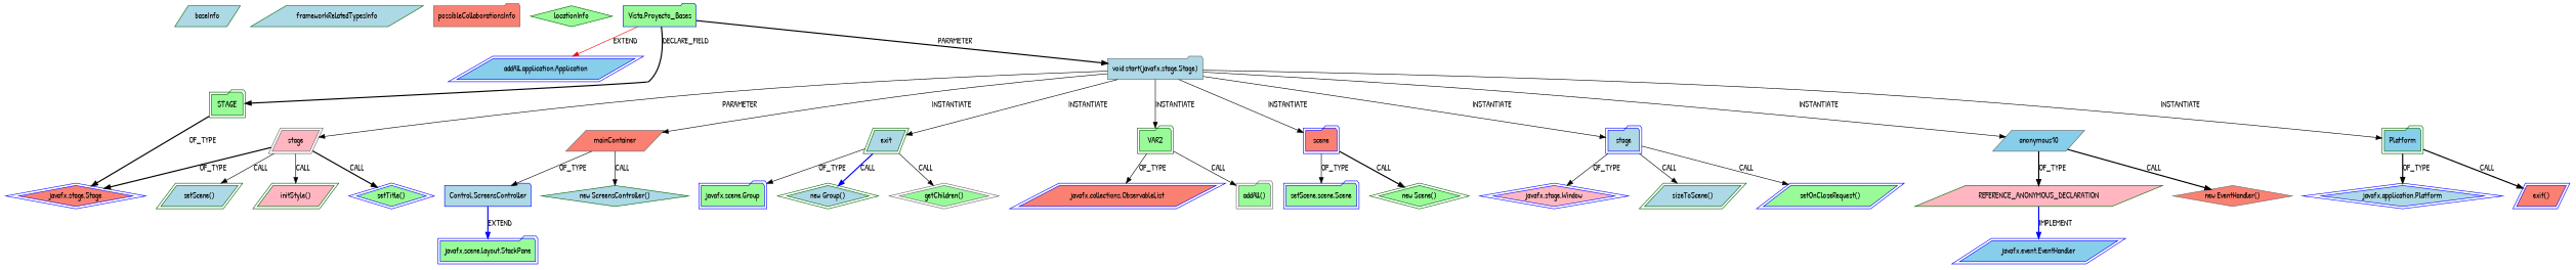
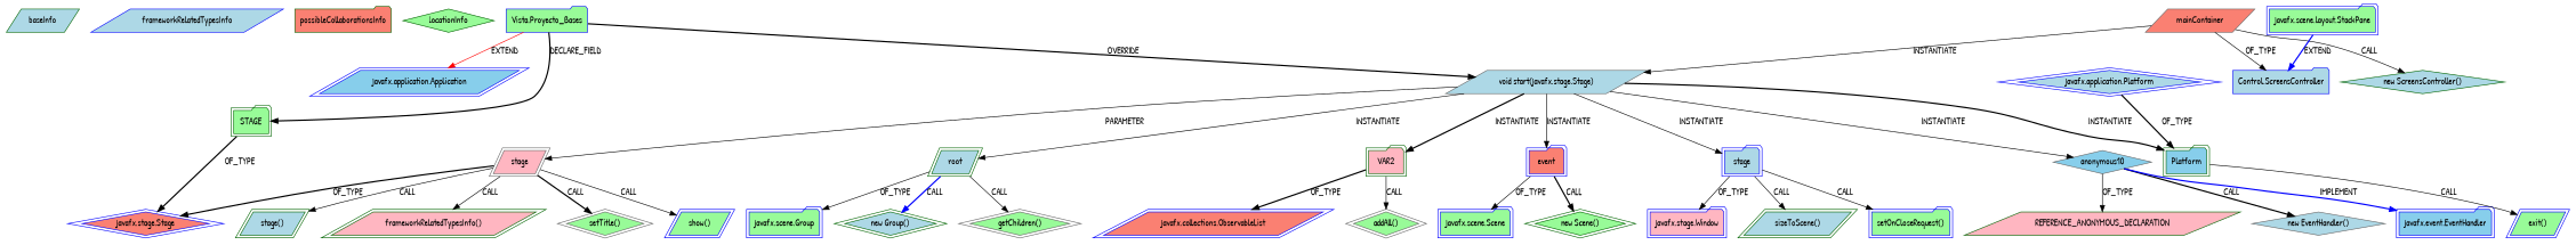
  digraph {
    fontname="Patrick Hand"
    node [color=blue fillcolor=palegreen fontname="Patrick Hand" shape=parallelogram style=filled isFrameworkType=true vertexType=INSIDE_CALL peripheries=2]
    edge [fontname="Patrick Hand" style=solid]
    baseInfo [category=extension_graph color=darkgreen fillcolor=lightblue graphId=2720 isAnonymous=false possibleRelation=true isFrameworkType="" vertexType="" peripheries=""]
-   frameworkRelatedTypesInfo [0="javafx.application.Application" color=darkgreen fillcolor=lightblue isFrameworkType="" vertexType="" peripheries=""]
-   possibleCollaborationsInfo [0="2720~OVERRIDING_METHOD_DECLARATION-INSTANTIATION-~javafx.application.Application ~javafx.scene.layout.StackPane ~false~false" 1="2720~OVERRIDING_METHOD_DECLARATION-INSTANTIATION-~javafx.application.Application ~javafx.event.EventHandler ~false~true" color=gray40 fillcolor=salmon shape=folder isFrameworkType="" vertexType="" peripheries=""]
+   frameworkRelatedTypesInfo [0="javafx.application.Application" fillcolor=lightblue isFrameworkType="" vertexType="" peripheries=""]
+   possibleCollaborationsInfo [0="2720~OVERRIDING_METHOD_DECLARATION-INSTANTIATION-~javafx.application.Application ~javafx.scene.layout.StackPane ~false~false" 1="2720~OVERRIDING_METHOD_DECLARATION-INSTANTIATION-~javafx.application.Application ~javafx.event.EventHandler ~false~true" color=darkgreen fillcolor=salmon shape=folder isFrameworkType="" vertexType="" peripheries=""]
    locationInfo [color=darkgreen contextSignature=Proyecto_Bases filePath="/geyrix57-Proyecto_1_Bases/Proyecto_1_Bases-master/src/Vista/Proyecto_Bases.java" graphId=2720 projectName="geyrix57-Proyecto_1_Bases" shape=diamond isFrameworkType="" vertexType="" peripheries=""]
    n5 [isFrameworkType=false label="Vista.Proyecto_Bases" shape=folder vertexType=ROOT_CLIENT_CLASS_DECLARATION peripheries=""]
-   n6 [fillcolor=skyblue label="addAll.application.Application" vertexType=FRAMEWORK_CLASS_TYPE]
+   n6 [fillcolor=skyblue label="javafx.application.Application" vertexType=FRAMEWORK_CLASS_TYPE]
    n7 [color=darkgreen label=STAGE shape=folder vertexType=FIELD_DECLARATION]
-   n8 [color=gray40 fillcolor=lightblue isFrameworkType=false label="void start(javafx.stage.Stage)" shape=folder vertexType=OVERRIDING_METHOD_DECLARATION peripheries=""]
+   n8 [color=gray40 fillcolor=lightblue isFrameworkType=false label="void start(javafx.stage.Stage)" vertexType=OVERRIDING_METHOD_DECLARATION peripheries=""]
    n9 [fillcolor=salmon label="javafx.stage.Stage" shape=diamond vertexType=FRAMEWORK_CLASS_TYPE]
    n10 [color=gray40 fillcolor=lightpink label=stage vertexType=PARAMETER_DECLARATION]
    n11 [color=gray40 fillcolor=salmon isFrameworkType=false label=mainContainer vertexType=VARIABLE_EXPRESION peripheries=""]
-   n12 [color=darkgreen fillcolor=lightblue label=exit vertexType=VARIABLE_EXPRESION]
-   n13 [color=darkgreen label=VAR2 shape=folder vertexType=VARIABLE_EXPRESION]
-   n14 [fillcolor=salmon label=scene shape=folder vertexType=VARIABLE_EXPRESION]
+   n12 [color=darkgreen fillcolor=lightblue label=root vertexType=VARIABLE_EXPRESION]
+   n13 [color=darkgreen fillcolor=lightpink label=VAR2 shape=folder vertexType=VARIABLE_EXPRESION]
+   n14 [fillcolor=salmon label=event shape=folder vertexType=VARIABLE_EXPRESION]
    n15 [fillcolor=lightblue label=stage shape=folder vertexType=VARIABLE_EXPRESION]
-   n16 [color=gray40 fillcolor=skyblue isFrameworkType=false label=anonymous10 vertexType=VARIABLE_EXPRESION peripheries=""]
+   n16 [color=gray40 fillcolor=skyblue isFrameworkType=false label=anonymous10 shape=diamond vertexType=VARIABLE_EXPRESION peripheries=""]
    n17 [color=darkgreen fillcolor=skyblue label=Platform shape=folder vertexType=VARIABLE_EXPRESION]
-   n18 [color=darkgreen fillcolor=lightblue label="setScene()"]
-   n19 [color=darkgreen fillcolor=lightpink label="initStyle()"]
-   n20 [label="setTitle()" shape=diamond]
+   n18 [color=darkgreen fillcolor=lightblue label="stage()"]
+   n19 [color=darkgreen fillcolor=lightpink label="frameworkRelatedTypesInfo()"]
+   n20 [color=gray40 label="setTitle()" shape=diamond]
+   n21 [label="show()"]
    n22 [fillcolor=lightblue isFrameworkType=false label="Control.ScreensController" shape=folder vertexType=REFERENCE_CLIENT_CLASS_DECLARATION peripheries=""]
    n23 [color=darkgreen fillcolor=lightblue isFrameworkType=false label="new ScreensController()" shape=diamond vertexType=CONSTRUCTOR_CALL peripheries=""]
    n24 [label="javafx.scene.Group" shape=folder vertexType=FRAMEWORK_CLASS_TYPE]
    n25 [color=darkgreen fillcolor=lightblue label="new Group()" shape=diamond vertexType=CONSTRUCTOR_CALL]
    n26 [color=gray40 label="getChildren()" shape=diamond]
    n27 [fillcolor=salmon label="javafx.collections.ObservableList" vertexType=FRAMEWORK_INTERFACE_TYPE]
-   n28 [color=gray40 label="addAll()" shape=folder]
-   n29 [label="setScene.scene.Scene" shape=folder vertexType=FRAMEWORK_CLASS_TYPE]
+   n28 [color=gray40 label="addAll()" shape=diamond]
+   n29 [label="javafx.scene.Scene" shape=folder vertexType=FRAMEWORK_CLASS_TYPE]
    n30 [color=darkgreen label="new Scene()" shape=diamond vertexType=CONSTRUCTOR_CALL]
-   n31 [fillcolor=lightpink label="javafx.stage.Window" shape=diamond vertexType=FRAMEWORK_CLASS_TYPE]
+   n31 [fillcolor=lightpink label="javafx.stage.Window" shape=folder vertexType=FRAMEWORK_CLASS_TYPE]
    n32 [color=darkgreen fillcolor=lightblue label="sizeToScene()"]
-   n33 [label="setOnCloseRequest()"]
+   n33 [label="setOnCloseRequest()" shape=folder]
    n34 [color=darkgreen fillcolor=lightpink isFrameworkType=false label=REFERENCE_ANONYMOUS_DECLARATION vertexType=REFERENCE_ANONYMOUS_DECLARATION peripheries=""]
-   n35 [color=gray40 fillcolor=salmon isFrameworkType=false label="new EventHandler()" shape=diamond vertexType=CONSTRUCTOR_CALL peripheries=""]
+   n35 [color=gray40 fillcolor=lightblue isFrameworkType=false label="new EventHandler()" shape=diamond vertexType=CONSTRUCTOR_CALL peripheries=""]
    n36 [fillcolor=lightblue label="javafx.application.Platform" shape=diamond vertexType=FRAMEWORK_CLASS_TYPE]
-   n37 [fillcolor=salmon label="exit()"]
+   n37 [label="exit()"]
    n38 [label="javafx.scene.layout.StackPane" shape=folder vertexType=FRAMEWORK_CLASS_TYPE]
-   n39 [fillcolor=skyblue label="javafx.event.EventHandler" vertexType=FRAMEWORK_INTERFACE_TYPE]
+   n39 [fillcolor=skyblue label="javafx.event.EventHandler" shape=folder vertexType=FRAMEWORK_INTERFACE_TYPE]
    n5 -> n6 [color=red label=EXTEND]
    n5 -> n7 [label=DECLARE_FIELD style=bold]
-   n5 -> n8 [label=PARAMETER style=bold]
+   n5 -> n8 [label=OVERRIDE style=bold]
    n7 -> n9 [label=OF_TYPE style=bold]
    n8 -> n10 [label=PARAMETER]
-   n8 -> n11 [label=INSTANTIATE]
+   n11 -> n8 [label=INSTANTIATE]
    n8 -> n12 [label=INSTANTIATE]
-   n8 -> n13 [label=INSTANTIATE]
+   n8 -> n13 [label=INSTANTIATE style=bold]
    n8 -> n14 [label=INSTANTIATE]
    n8 -> n15 [label=INSTANTIATE]
    n8 -> n16 [label=INSTANTIATE]
-   n8 -> n17 [label=INSTANTIATE]
+   n8 -> n17 [label=INSTANTIATE style=bold]
    n10 -> n9 [label=OF_TYPE style=bold]
    n10 -> n18 [label=CALL]
    n10 -> n19 [label=CALL]
    n10 -> n20 [label=CALL style=bold]
+   n10 -> n21 [label=CALL]
    n11 -> n22 [label=OF_TYPE]
    n11 -> n23 [label=CALL]
    n12 -> n24 [label=OF_TYPE]
    n12 -> n25 [color=blue label=CALL style=bold]
    n12 -> n26 [label=CALL]
-   n13 -> n27 [label=OF_TYPE]
+   n13 -> n27 [label=OF_TYPE style=bold]
    n13 -> n28 [label=CALL]
    n14 -> n29 [label=OF_TYPE]
    n14 -> n30 [label=CALL style=bold]
    n15 -> n31 [label=OF_TYPE]
    n15 -> n32 [label=CALL]
    n15 -> n33 [label=CALL]
-   n16 -> n34 [label=OF_TYPE style=bold]
+   n16 -> n34 [label=OF_TYPE]
    n16 -> n35 [label=CALL style=bold]
-   n17 -> n36 [label=OF_TYPE style=bold]
-   n17 -> n37 [label=CALL style=bold]
-   n22 -> n38 [color=blue label=EXTEND style=bold]
-   n34 -> n39 [color=blue label=IMPLEMENT style=bold]
+   n36 -> n17 [label=OF_TYPE style=bold]
+   n17 -> n37 [label=CALL]
+   n38 -> n22 [color=blue label=EXTEND style=bold]
+   n16 -> n39 [color=blue label=IMPLEMENT style=bold]
  }
